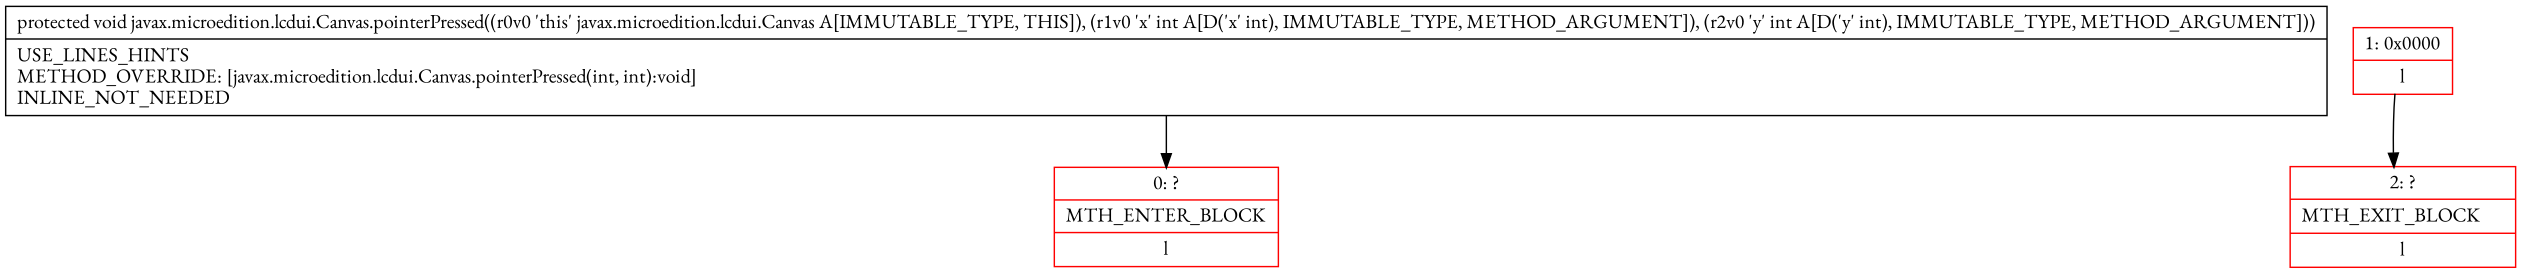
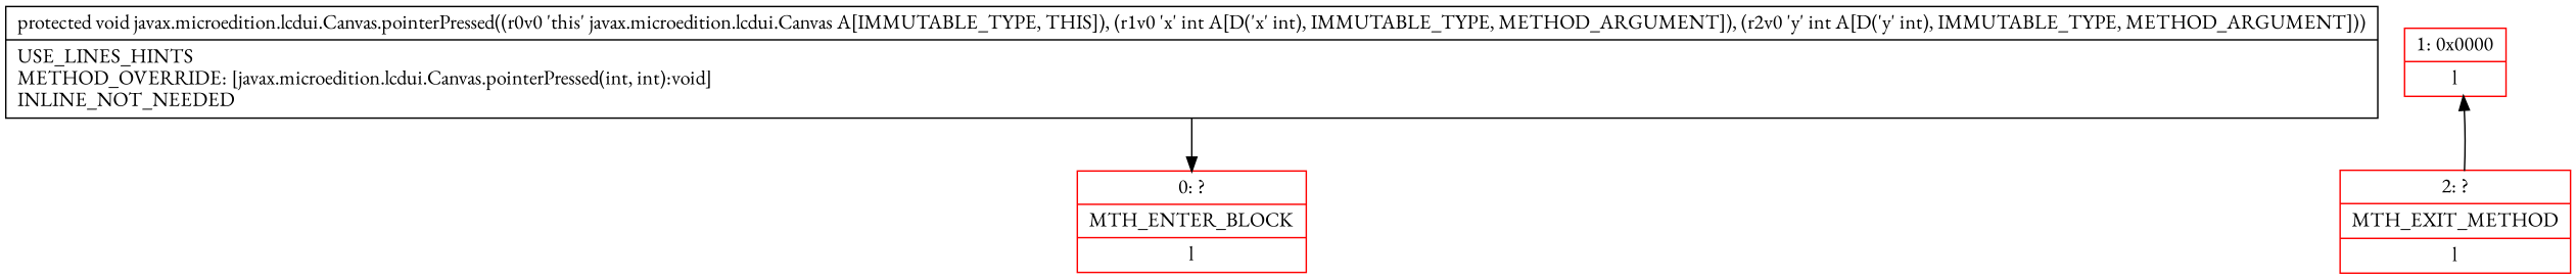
  digraph {
    fontname="EB Garamond"
    node [color=red fontname="EB Garamond" shape=record]
    edge [fontname="EB Garamond"]
    n1 [label="{0\:\ ?|MTH_ENTER_BLOCK\l|l}"]
    n2 [label="{1\:\ 0x0000|l}"]
-   n3 [label="{2\:\ ?|MTH_EXIT_BLOCK\l|l}"]
+   n3 [label="{2\:\ ?|MTH_EXIT_METHOD\l|l}"]
    n4 [label="{protected void javax.microedition.lcdui.Canvas.pointerPressed((r0v0 'this' javax.microedition.lcdui.Canvas A[IMMUTABLE_TYPE, THIS]), (r1v0 'x' int A[D('x' int), IMMUTABLE_TYPE, METHOD_ARGUMENT]), (r2v0 'y' int A[D('y' int), IMMUTABLE_TYPE, METHOD_ARGUMENT]))  | USE_LINES_HINTS\lMETHOD_OVERRIDE: [javax.microedition.lcdui.Canvas.pointerPressed(int, int):void]\lINLINE_NOT_NEEDED\l}" color=""]
    subgraph cluster_1 {
      label="R(0)"
    }
-   n2 -> n3
+   n3 -> n2
    n4 -> n1
  }
